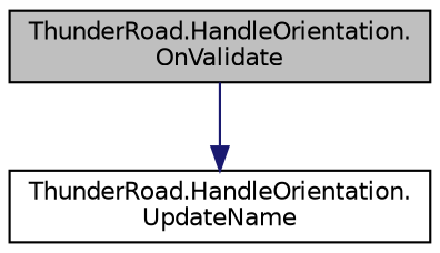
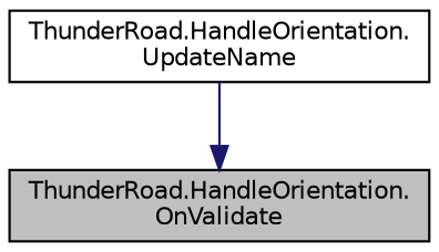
  digraph {
    rankdir=TB
    node [color=black fontname=Helvetica fontsize=10 shape=record style=filled]
    n1 [fillcolor=grey75 fontcolor=black height=0.2 label="ThunderRoad.HandleOrientation.\lOnValidate" width=0.4]
    n2 [fillcolor=white height=0.2 label="ThunderRoad.HandleOrientation.\lUpdateName" width=0.4]
-   n1 -> n2 [color=midnightblue fontname=Helvetica fontsize=10 labelfontname=Helvetica labelfontsize=10 style=solid]
+   n2 -> n1 [color=midnightblue fontname=Helvetica fontsize=10 labelfontname=Helvetica labelfontsize=10 style=solid]
  }
